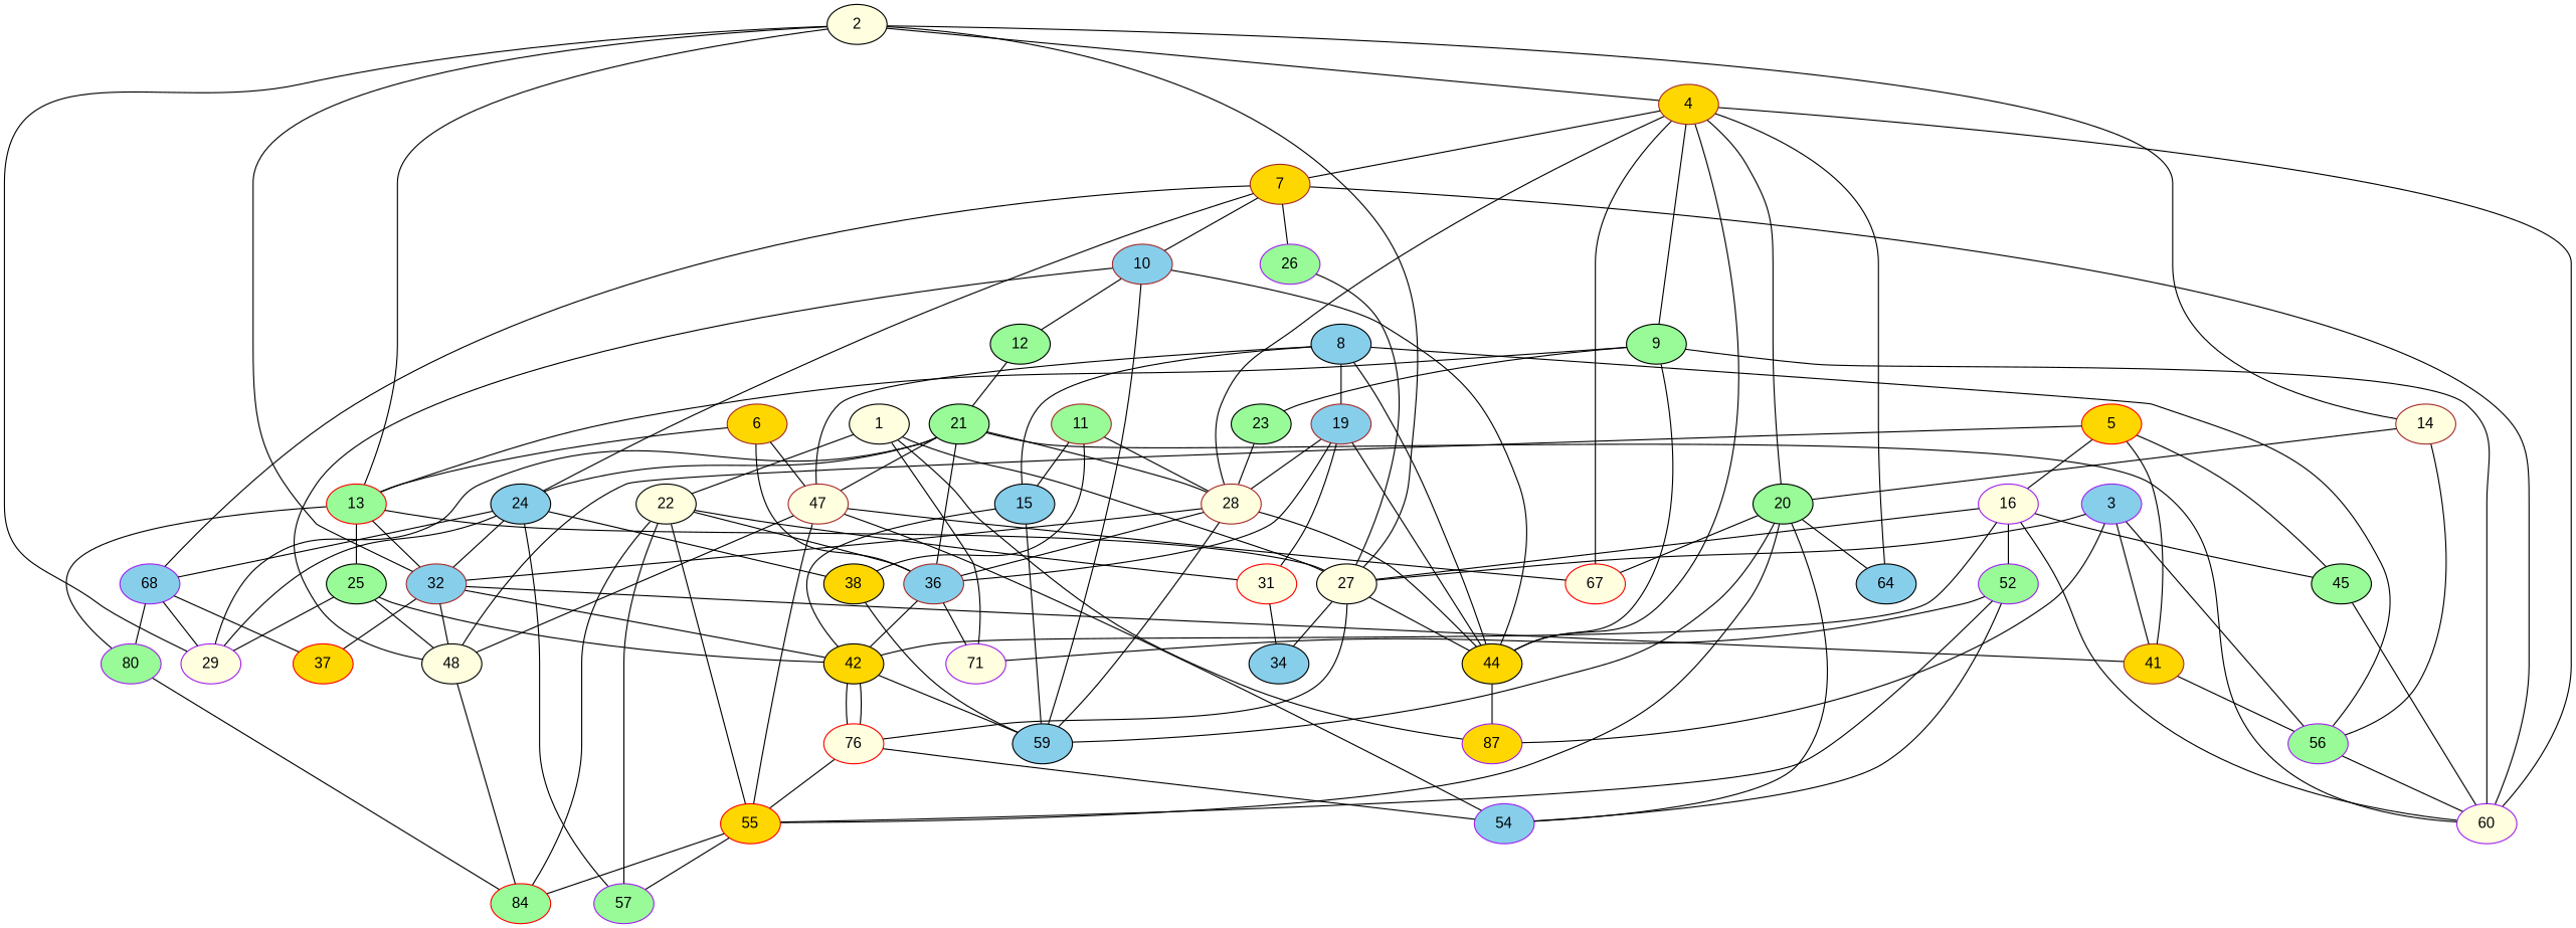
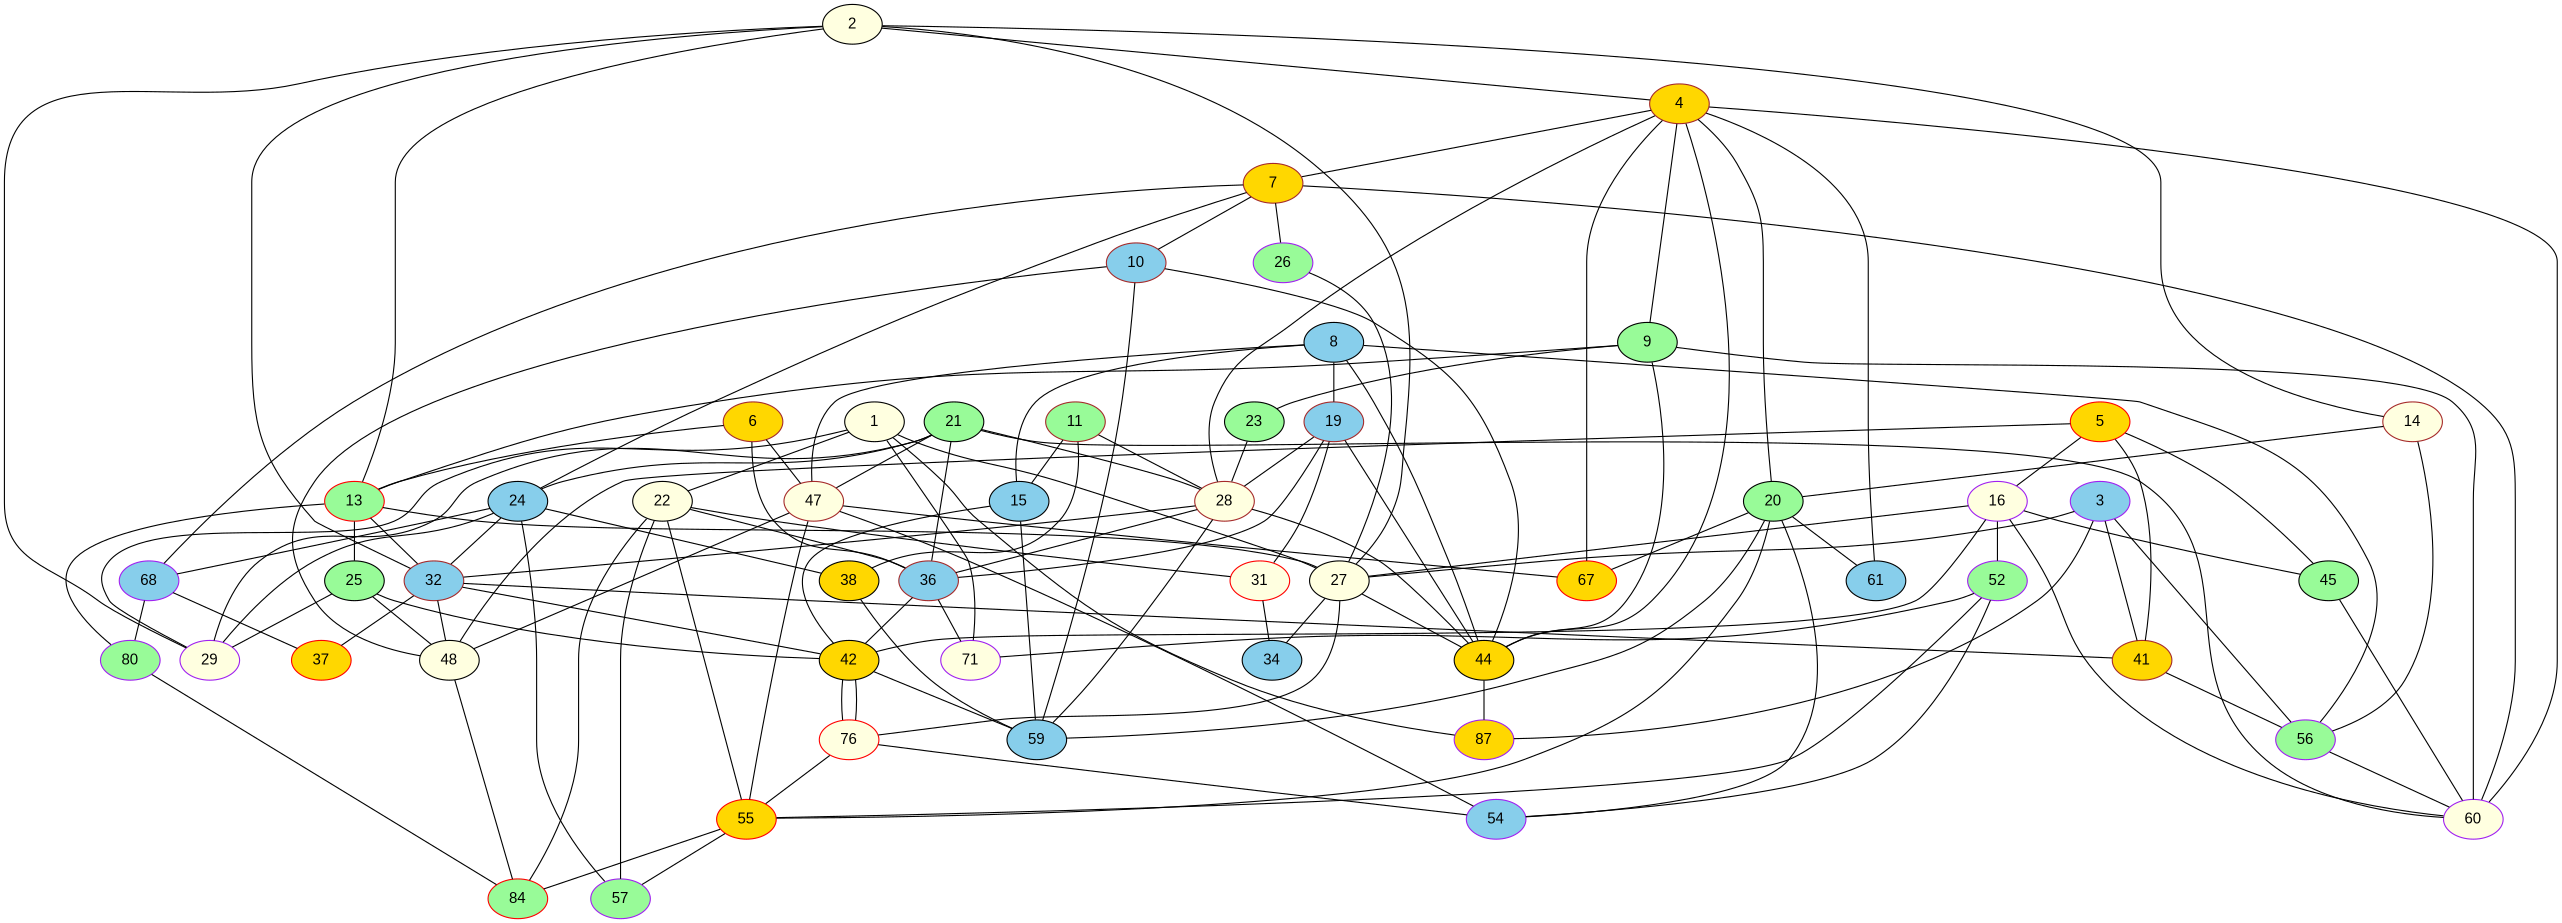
  graph {
    fontname="Liberation Sans"
    node [color=black fillcolor=palegreen fontname="Liberation Sans" style=filled]
    edge [fontname="Liberation Sans"]
    1 [fillcolor=lightyellow super="+35"]
    22 [fillcolor=lightyellow super="+43"]
    27 [fillcolor=lightyellow super="+63"]
    29 [color=purple fillcolor=lightyellow super="+85"]
    71 [color=purple fillcolor=lightyellow super="+77"]
    87 [color=purple fillcolor=gold]
    n7 [color=brown fillcolor=skyblue label=36 super="+70"]
    31 [color=red fillcolor=lightyellow super="+72"]
    55 [color=red fillcolor=gold super="+83"]
    57 [color=purple]
    84 [color=red]
    44 [fillcolor=gold super="+65"]
    34 [fillcolor=skyblue]
    n14 [color=red fillcolor=lightyellow label=76 super="+86"]
    2 [fillcolor=lightyellow super="+75"]
    4 [color=brown fillcolor=gold super="+17"]
    13 [color=red super="+51"]
    14 [color=brown fillcolor=lightyellow]
    32 [color=brown fillcolor=skyblue super="+79"]
    7 [color=brown fillcolor=gold super="+53"]
    9 [super="+73"]
    20 [super="+66"]
    28 [color=brown fillcolor=lightyellow super="+61"]
    60 [color=purple fillcolor=lightyellow super="+76"]
-   64 [fillcolor=skyblue]
-   67 [color=red fillcolor=lightyellow]
+   64 [fillcolor=skyblue label=61]
+   67 [color=red fillcolor=gold]
    25 [super="+30"]
    80 [color=purple]
    56 [color=purple super="+58"]
    41 [color=brown fillcolor=gold super="+62"]
    48 [fillcolor=lightyellow super="+81"]
    42 [fillcolor=gold super="+69"]
    37 [color=red fillcolor=gold]
    3 [color=purple fillcolor=skyblue super="+33"]
    10 [color=brown fillcolor=skyblue super="+50"]
    24 [fillcolor=skyblue super="+36"]
    26 [color=purple]
    68 [color=purple fillcolor=skyblue]
    23
    59 [fillcolor=skyblue]
    54 [color=purple fillcolor=skyblue]
    5 [color=red fillcolor=gold super="+18"]
    16 [color=purple fillcolor=lightyellow super="+78"]
    45
    52 [color=purple]
    6 [color=brown fillcolor=gold]
    47 [color=brown fillcolor=lightyellow super="+82"]
-   12
    38 [fillcolor=gold]
    15 [fillcolor=skyblue super="+40"]
    8 [fillcolor=skyblue]
    19 [color=brown fillcolor=skyblue super="+74"]
    21 [super="+49"]
    11 [color=brown]
    1 -- 22
    1 -- 27
-   68 -- 29
+   1 -- 29
    1 -- 71
    1 -- 87
    22 -- n7
    22 -- 31
    22 -- 55
    22 -- 57 [weight=2]
    22 -- 84
    27 -- 44
    27 -- 34
    27 -- n14
    n7 -- 71
    n7 -- 42
    31 -- 34
    55 -- 57
    55 -- 84
    44 -- 87
    n14 -- 55
    n14 -- 54
    2 -- 27
    2 -- 29
    2 -- 4
    2 -- 13
    2 -- 14
    2 -- 32
    4 -- 44
    4 -- 7
    4 -- 9
    4 -- 20
    4 -- 28
    4 -- 60 [weight=2]
    4 -- 64
    4 -- 67
    13 -- 27
    13 -- 32
    13 -- 25
    13 -- 80
    14 -- 20
    14 -- 56
    32 -- 41
    32 -- 48
    32 -- 42
    32 -- 37
    7 -- 60
    7 -- 10
    7 -- 24
    7 -- 26
    7 -- 68
    9 -- 44
    9 -- 13
    9 -- 60 [weight=2]
    9 -- 23
    20 -- 55
    20 -- 64
    20 -- 67
    20 -- 59
    20 -- 54
    28 -- n7
    28 -- 44
    28 -- 32
    28 -- 59
    25 -- 29
    25 -- 48
    25 -- 42
    80 -- 84
    56 -- 60
    41 -- 56
    48 -- 84
    42 -- n14
    42 -- n14
    42 -- 59
    3 -- 27
    3 -- 87
    3 -- 56
    3 -- 41 [weight=2]
    10 -- 44
    10 -- 48
    10 -- 59
-   10 -- 12
    24 -- 29
    24 -- 57
    24 -- 32
    24 -- 68
    24 -- 38
    26 -- 27
    68 -- 80
    68 -- 37
    23 -- 28
    5 -- 41
    5 -- 48
    5 -- 16
    5 -- 45
    16 -- 27 [weight=2]
    16 -- 60
    16 -- 42
    16 -- 45
    16 -- 52
    45 -- 60
    52 -- 71
    52 -- 55
    52 -- 54
    6 -- n7
    6 -- 13
    6 -- 47
    47 -- 55
    47 -- 67
    47 -- 48
    47 -- 54
-   12 -- 21
    38 -- 59
    15 -- 42
    15 -- 59
    8 -- 44
    8 -- 56
    8 -- 47
    8 -- 15
    8 -- 19
    19 -- n7
    19 -- 31 [weight=2]
    19 -- 44
    19 -- 28
    21 -- 29
    21 -- n7
    21 -- 28
    21 -- 60
    21 -- 24
    21 -- 47
    11 -- 28
    11 -- 38
    11 -- 15
  }
